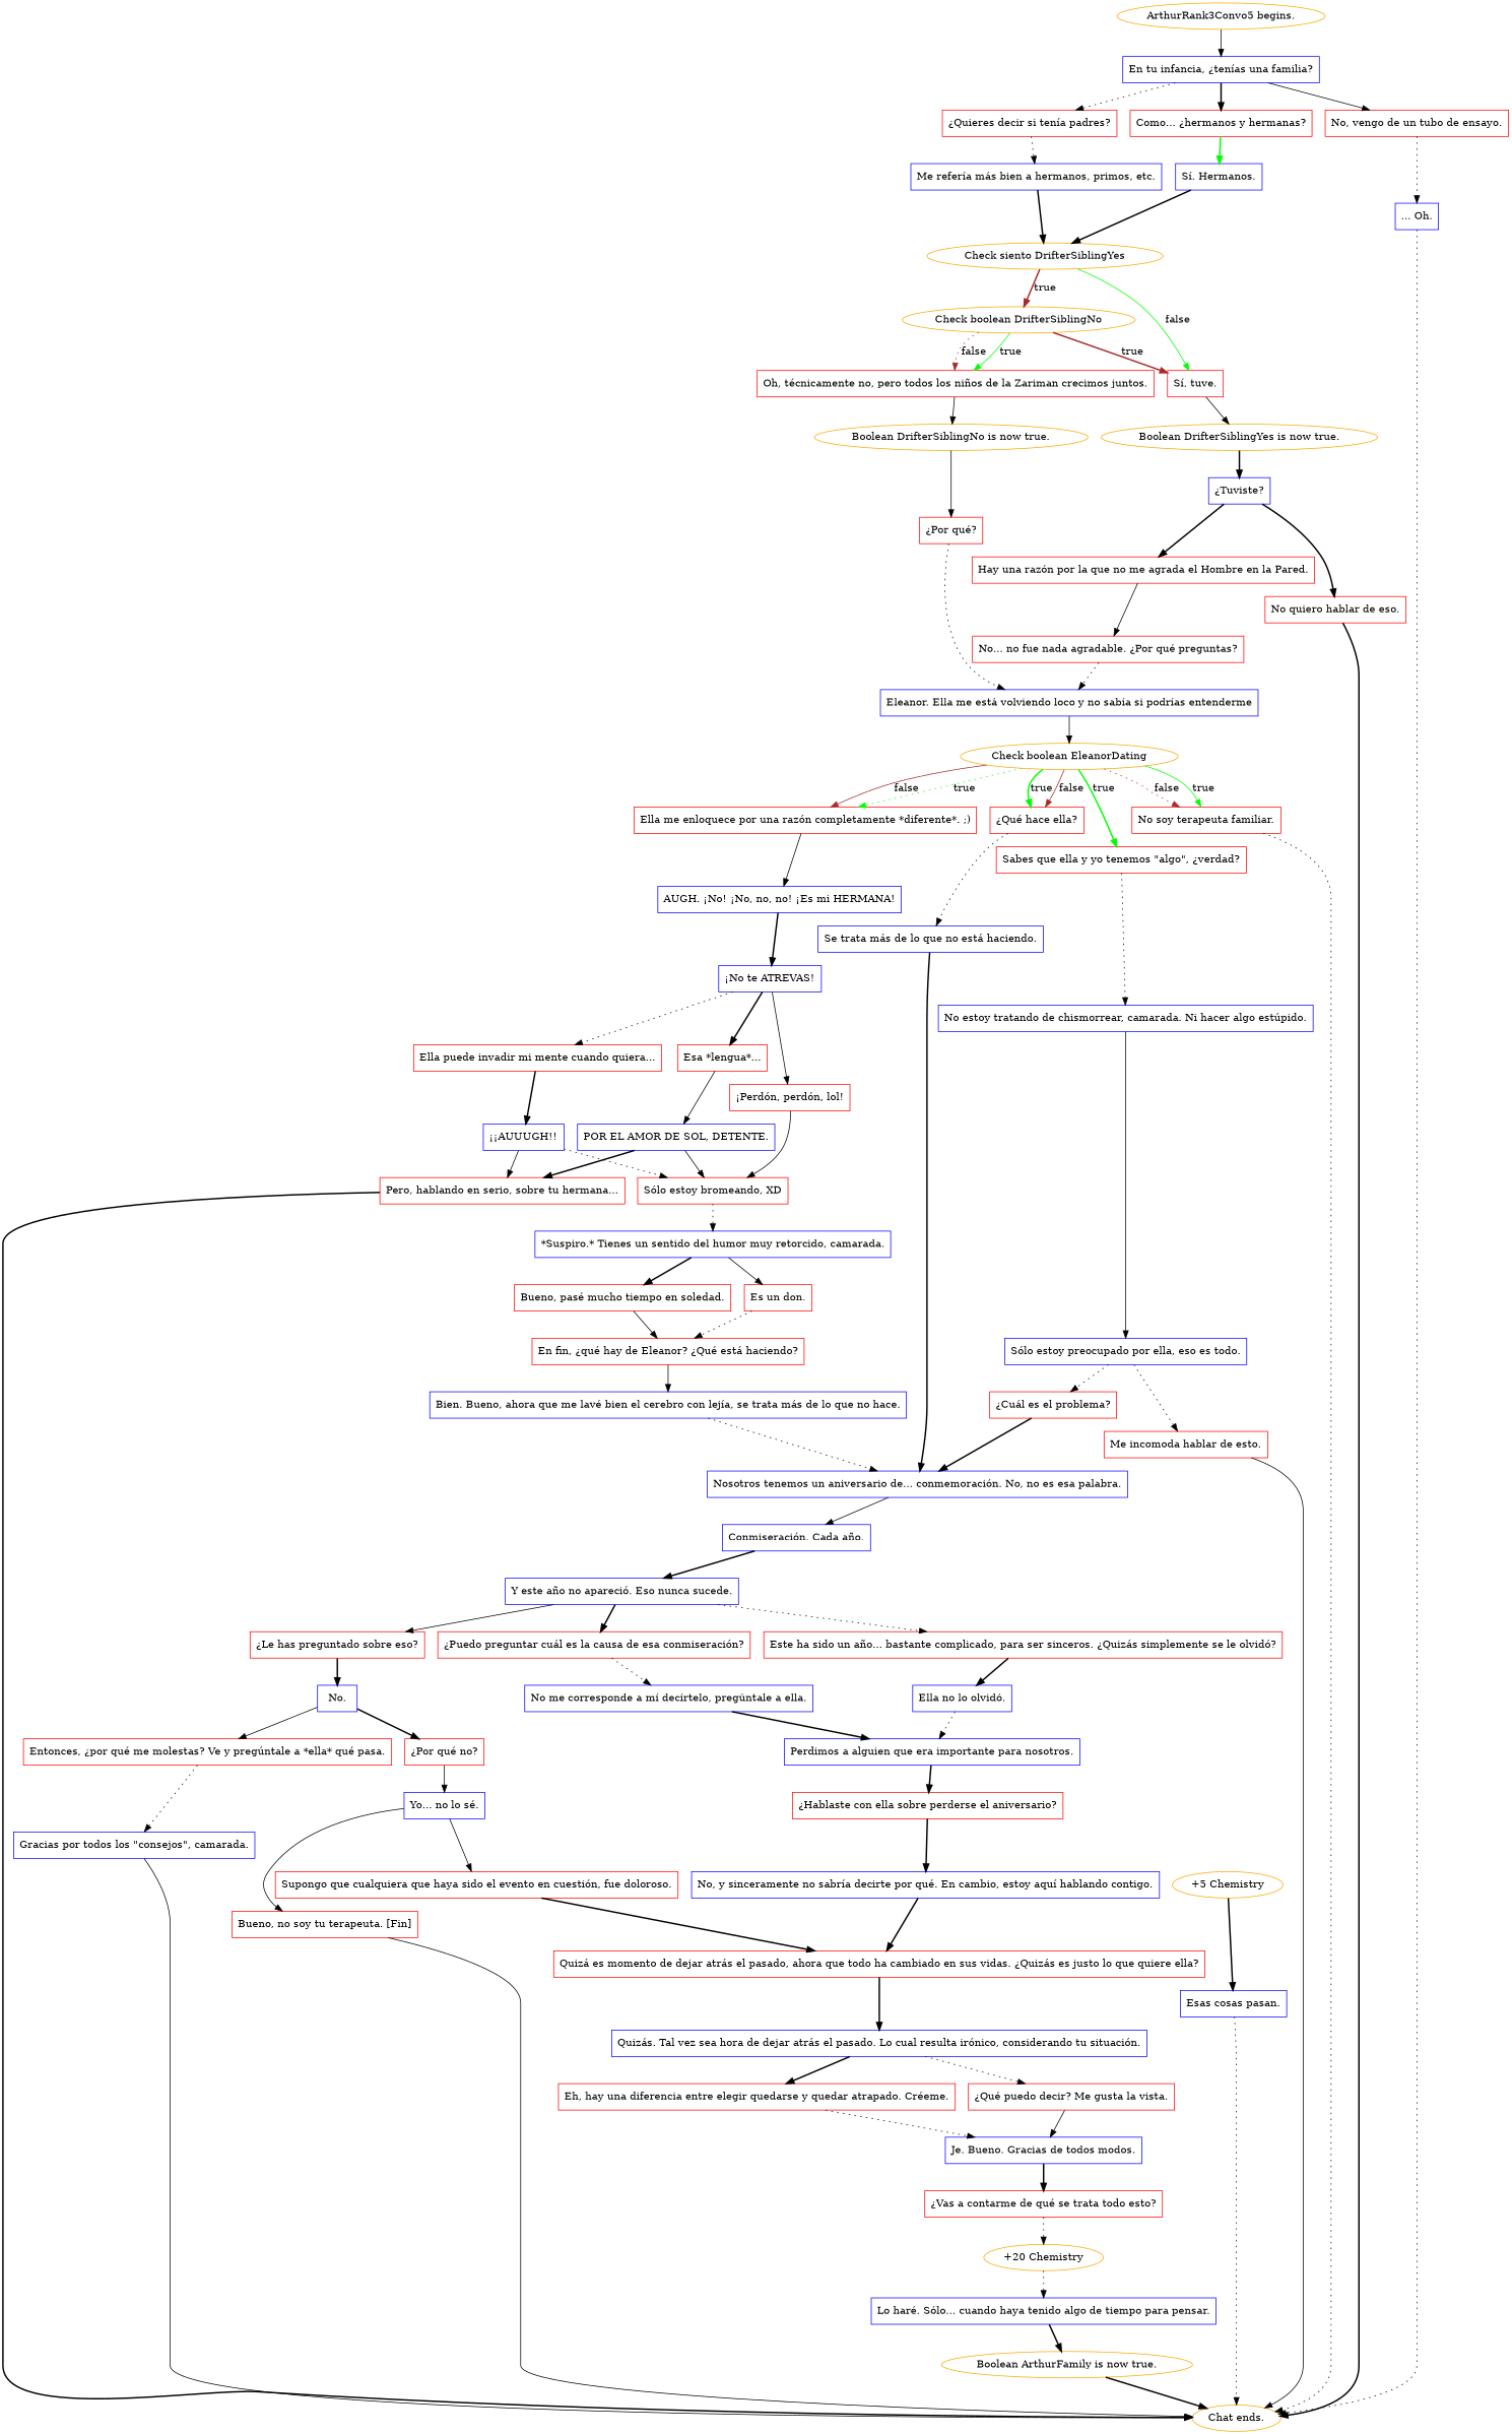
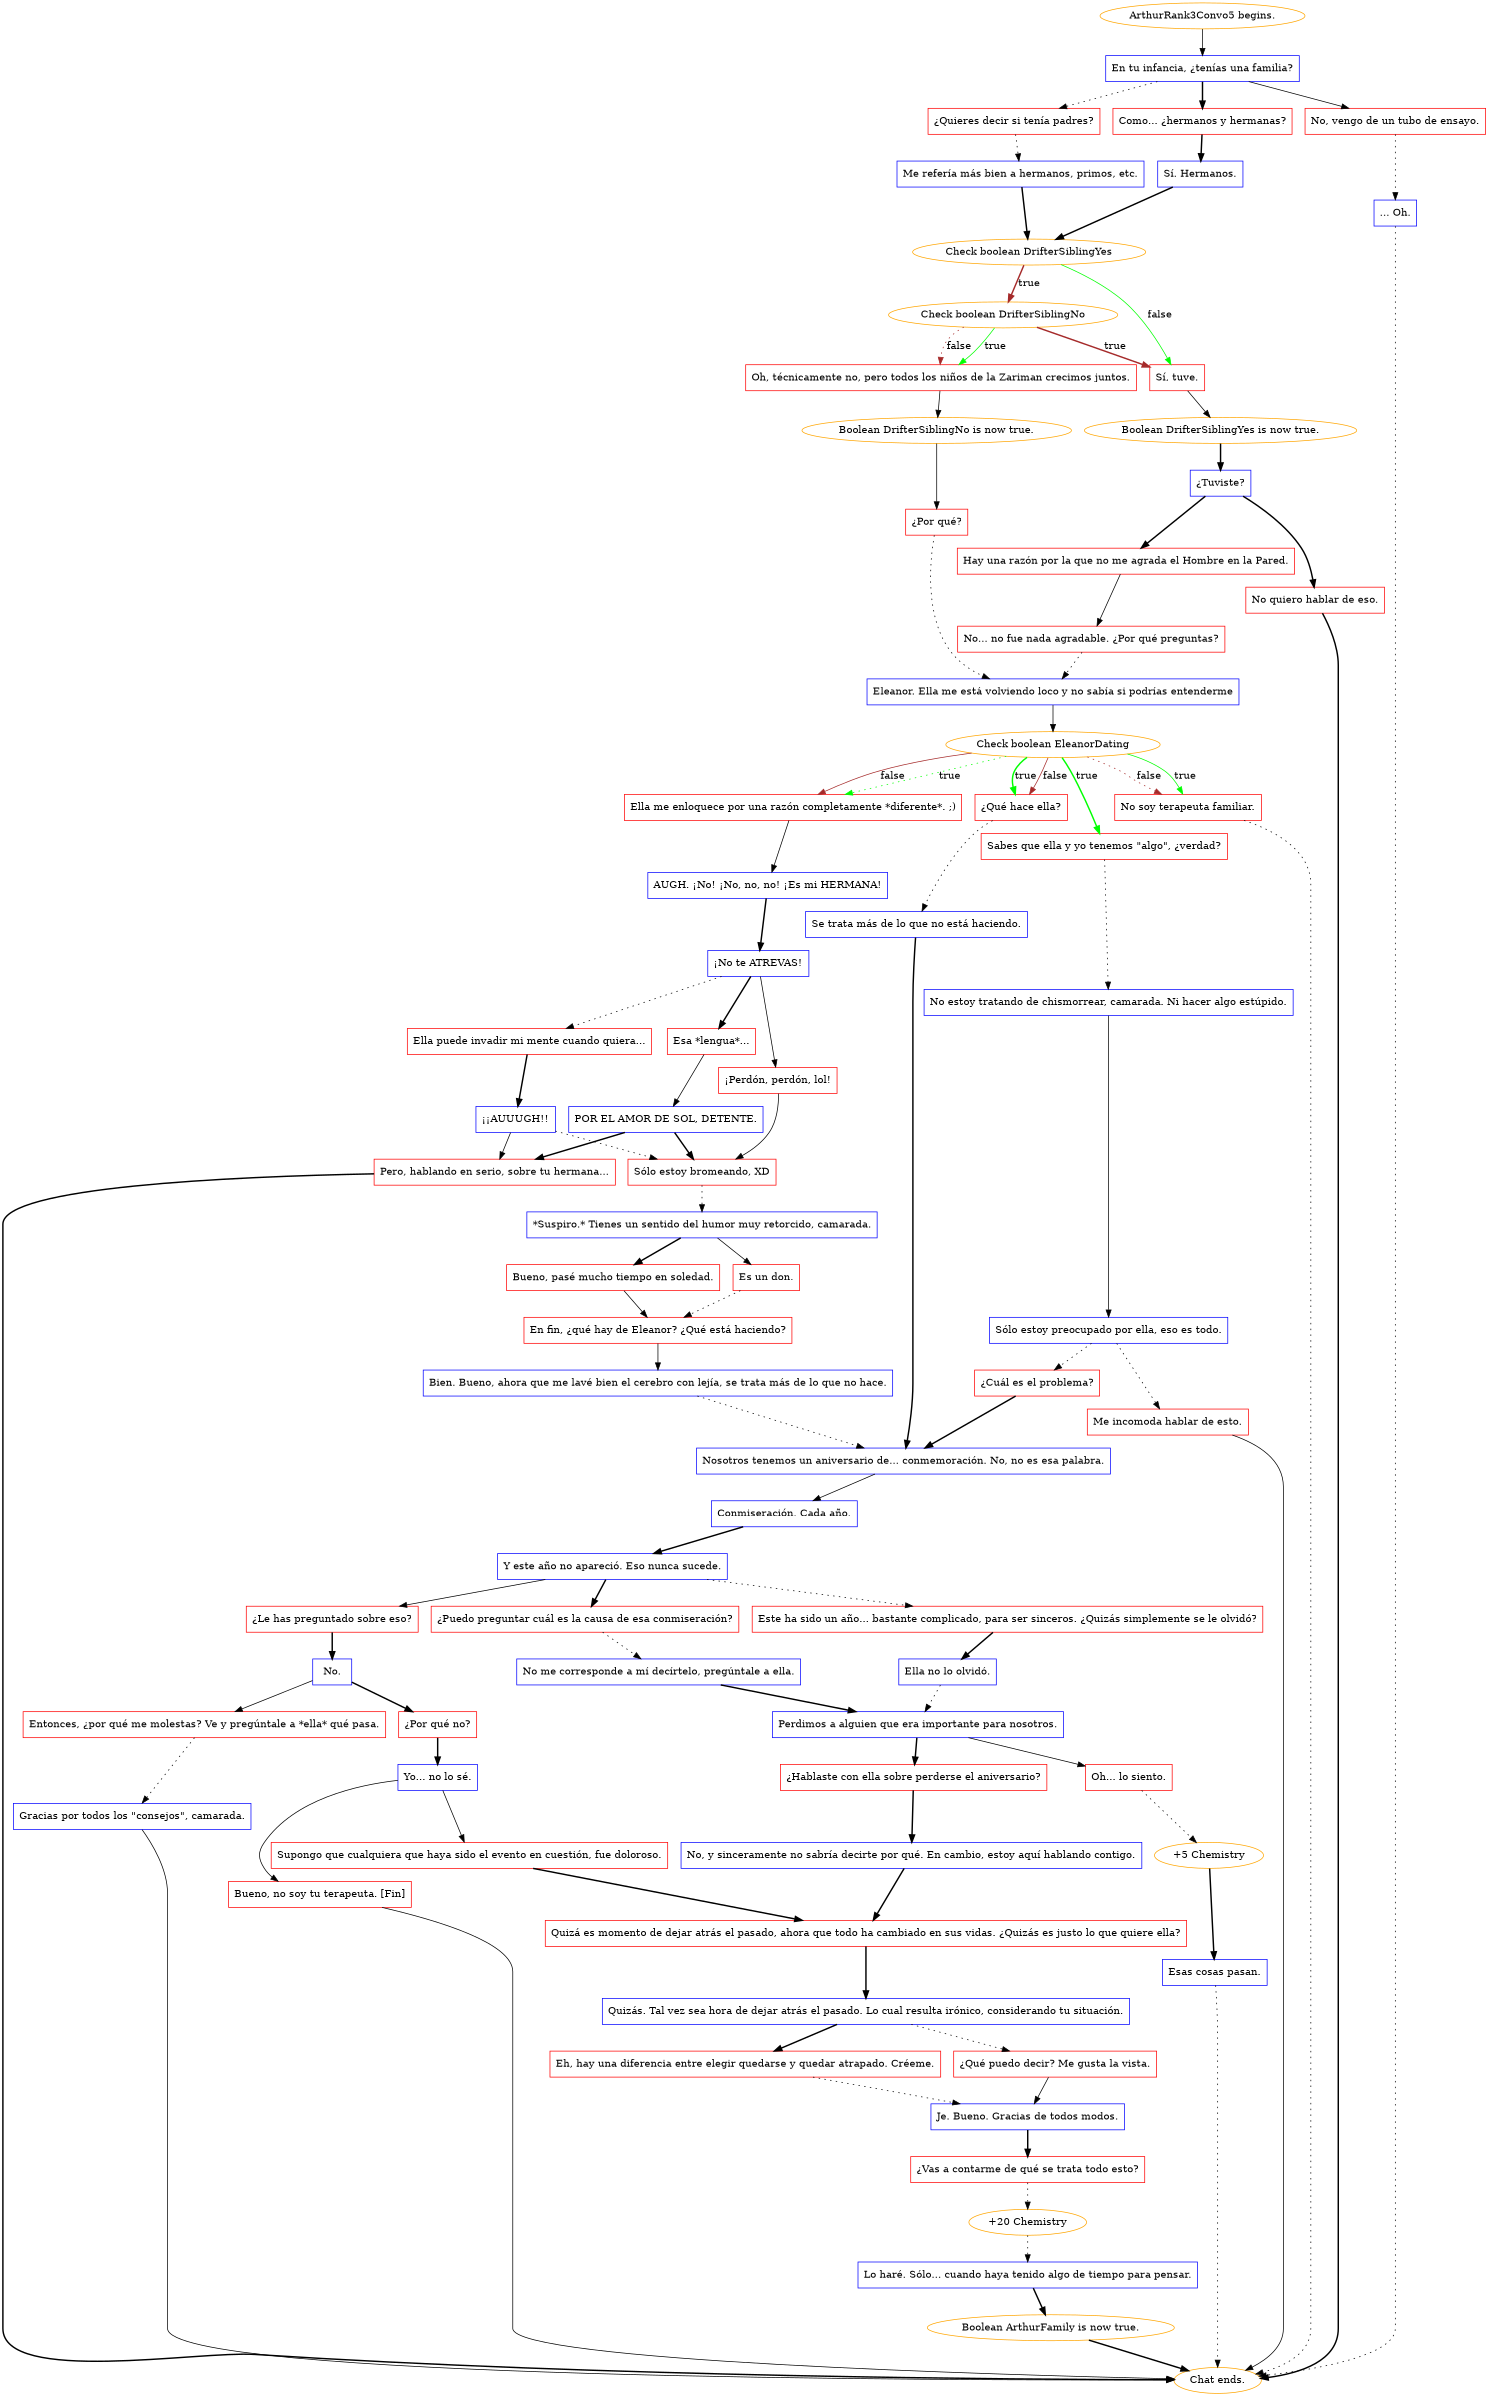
  digraph {
    node [color=red shape=box]
    edge [style=bold]
    "ArthurRank3Convo5 begins." [color=orange shape=""]
    n2 [color=blue label="En tu infancia, ¿tenías una familia?"]
    n3 [label="Como... ¿hermanos y hermanas?"]
    n4 [label="¿Quieres decir si tenía padres?"]
    n5 [label="No, vengo de un tubo de ensayo."]
    n6 [color=blue label="Sí. Hermanos."]
    n7 [color=blue label="Me refería más bien a hermanos, primos, etc."]
    n8 [color=blue label="... Oh."]
-   n9 [color=orange label="Check siento DrifterSiblingYes" shape=""]
+   n9 [color=orange label="Check boolean DrifterSiblingYes" shape=""]
    "Chat ends." [color=orange shape=""]
    n11 [label="Sí, tuve."]
    n12 [color=orange label="Check boolean DrifterSiblingNo" shape=""]
    n13 [color=orange label="Boolean DrifterSiblingYes is now true." shape=""]
    n14 [label="Oh, técnicamente no, pero todos los niños de la Zariman crecimos juntos."]
    n15 [color=blue label="¿Tuviste?"]
    n16 [color=orange label="Boolean DrifterSiblingNo is now true." shape=""]
    n17 [label="Hay una razón por la que no me agrada el Hombre en la Pared."]
    n18 [label="No quiero hablar de eso."]
    n19 [label="¿Por qué?"]
    n20 [label="No... no fue nada agradable. ¿Por qué preguntas?"]
    n21 [color=blue label="Eleanor. Ella me está volviendo loco y no sabía si podrías entenderme"]
    n22 [color=orange label="Check boolean EleanorDating" shape=""]
    n23 [label="Sabes que ella y yo tenemos \"algo\", ¿verdad?"]
    n24 [label="¿Qué hace ella?"]
    n25 [label="Ella me enloquece por una razón completamente *diferente*. ;)"]
    n26 [label="No soy terapeuta familiar."]
    n27 [color=blue label="No estoy tratando de chismorrear, camarada. Ni hacer algo estúpido."]
    n28 [color=blue label="Se trata más de lo que no está haciendo."]
    n29 [color=blue label="AUGH. ¡No! ¡No, no, no! ¡Es mi HERMANA!"]
    n30 [color=blue label="Sólo estoy preocupado por ella, eso es todo."]
    n31 [color=blue label="Nosotros tenemos un aniversario de... conmemoración. No, no es esa palabra."]
    n32 [color=blue label="¡No te ATREVAS!"]
    n33 [label="¿Cuál es el problema?"]
    n34 [label="Me incomoda hablar de esto."]
    n35 [color=blue label="Conmiseración. Cada año."]
    n36 [label="¡Perdón, perdón, lol!"]
    n37 [label="Esa *lengua*..."]
    n38 [label="Ella puede invadir mi mente cuando quiera..."]
    n39 [color=blue label="Y este año no apareció. Eso nunca sucede."]
    n40 [label="Sólo estoy bromeando, XD"]
    n41 [color=blue label="POR EL AMOR DE SOL, DETENTE."]
    n42 [color=blue label="¡¡AUUUGH!!"]
    n43 [label="Este ha sido un año... bastante complicado, para ser sinceros. ¿Quizás simplemente se le olvidó?"]
    n44 [label="¿Puedo preguntar cuál es la causa de esa conmiseración?"]
    n45 [label="¿Le has preguntado sobre eso?"]
    n46 [color=blue label="*Suspiro.* Tienes un sentido del humor muy retorcido, camarada."]
    n47 [label="Pero, hablando en serio, sobre tu hermana..."]
    n48 [color=blue label="Ella no lo olvidó."]
    n49 [color=blue label="No me corresponde a mí decírtelo, pregúntale a ella."]
    n50 [color=blue label="No."]
    n51 [label="Bueno, pasé mucho tiempo en soledad."]
    n52 [label="Es un don."]
    n53 [color=blue label="Perdimos a alguien que era importante para nosotros."]
    n54 [label="¿Por qué no?"]
    n55 [label="Entonces, ¿por qué me molestas? Ve y pregúntale a *ella* qué pasa."]
    n56 [label="En fin, ¿qué hay de Eleanor? ¿Qué está haciendo?"]
    n57 [label="¿Hablaste con ella sobre perderse el aniversario?"]
+   n58 [label="Oh... lo siento."]
    n59 [color=blue label="Yo... no lo sé."]
    n60 [color=blue label="Gracias por todos los \"consejos\", camarada."]
    n61 [color=blue label="Bien. Bueno, ahora que me lavé bien el cerebro con lejía, se trata más de lo que no hace."]
    n62 [color=blue label="No, y sinceramente no sabría decirte por qué. En cambio, estoy aquí hablando contigo."]
    n63 [color=orange label="+5 Chemistry" shape=""]
    n64 [label="Supongo que cualquiera que haya sido el evento en cuestión, fue doloroso."]
    n65 [label="Bueno, no soy tu terapeuta. [Fin]"]
    n66 [label="Quizá es momento de dejar atrás el pasado, ahora que todo ha cambiado en sus vidas. ¿Quizás es justo lo que quiere ella?"]
    n67 [color=blue label="Esas cosas pasan."]
    n68 [color=blue label="Quizás. Tal vez sea hora de dejar atrás el pasado. Lo cual resulta irónico, considerando tu situación."]
    n69 [label="Eh, hay una diferencia entre elegir quedarse y quedar atrapado. Créeme."]
    n70 [label="¿Qué puedo decir? Me gusta la vista."]
    n71 [color=blue label="Je. Bueno. Gracias de todos modos."]
    n72 [label="¿Vas a contarme de qué se trata todo esto?"]
    n73 [color=orange label="+20 Chemistry" shape=""]
    n74 [color=blue label="Lo haré. Sólo... cuando haya tenido algo de tiempo para pensar."]
    n75 [color=orange label="Boolean ArthurFamily is now true." shape=""]
    "ArthurRank3Convo5 begins." -> n2 [style=solid]
    n2 -> n3
    n2 -> n4 [style=dotted]
    n2 -> n5 [style=solid]
-   n3 -> n6 [color=green]
+   n3 -> n6
    n4 -> n7 [style=dotted]
    n5 -> n8 [style=dotted]
    n6 -> n9
    n7 -> n9
    n8 -> "Chat ends." [style=dotted]
    n9 -> n11 [color=green label=false style=solid]
    n9 -> n12 [color=brown label=true]
    n11 -> n13 [style=solid]
    n12 -> n11 [color=brown label=true]
    n12 -> n14 [color=green label=true style=solid]
    n12 -> n14 [color=brown label=false style=dotted]
    n13 -> n15
    n14 -> n16 [style=solid]
    n15 -> n17
    n15 -> n18
    n16 -> n19 [style=solid]
    n17 -> n20 [style=solid]
    n18 -> "Chat ends."
    n19 -> n21 [style=dotted]
    n20 -> n21 [style=dotted]
    n21 -> n22 [style=solid]
    n22 -> n23 [color=green label=true]
    n22 -> n24 [color=green label=true]
    n22 -> n24 [color=brown label=false style=solid]
    n22 -> n25 [color=green label=true style=dotted]
    n22 -> n25 [color=brown label=false style=solid]
    n22 -> n26 [color=green label=true style=solid]
    n22 -> n26 [color=brown label=false style=dotted]
    n23 -> n27 [style=dotted]
    n24 -> n28 [style=dotted]
    n25 -> n29 [style=solid]
    n26 -> "Chat ends." [style=dotted]
    n27 -> n30 [style=solid]
    n28 -> n31
    n29 -> n32
    n30 -> n33 [style=dotted]
    n30 -> n34 [style=dotted]
    n31 -> n35 [style=solid]
    n32 -> n36 [style=solid]
    n32 -> n37
    n32 -> n38 [style=dotted]
    n33 -> n31
    n34 -> "Chat ends." [style=solid]
    n35 -> n39
    n36 -> n40 [style=solid]
    n37 -> n41 [style=solid]
    n38 -> n42
    n39 -> n43 [style=dotted]
    n39 -> n44
    n39 -> n45 [style=solid]
    n40 -> n46 [style=dotted]
-   n41 -> n40 [style=solid]
+   n41 -> n40
    n41 -> n47
    n42 -> n40 [style=dotted]
    n42 -> n47 [style=solid]
    n43 -> n48
    n44 -> n49 [style=dotted]
    n45 -> n50
    n46 -> n51
    n46 -> n52 [style=solid]
    n47 -> "Chat ends."
    n48 -> n53 [style=dotted]
    n49 -> n53
    n50 -> n54
    n50 -> n55 [style=solid]
    n51 -> n56 [style=solid]
    n52 -> n56 [style=dotted]
    n53 -> n57
-   n54 -> n59 [style=solid]
+   n53 -> n58 [style=solid]
+   n54 -> n59
    n55 -> n60 [style=dotted]
    n56 -> n61 [style=solid]
    n57 -> n62
+   n58 -> n63 [style=dotted]
    n59 -> n64 [style=solid]
    n59 -> n65 [style=solid]
    n60 -> "Chat ends." [style=solid]
    n61 -> n31 [style=dotted]
    n62 -> n66
    n63 -> n67
    n64 -> n66
    n65 -> "Chat ends." [style=solid]
    n66 -> n68
    n67 -> "Chat ends." [style=dotted]
    n68 -> n69
    n68 -> n70 [style=dotted]
    n69 -> n71 [style=dotted]
    n70 -> n71 [style=solid]
    n71 -> n72
    n72 -> n73 [style=dotted]
    n73 -> n74 [style=dotted]
    n74 -> n75
    n75 -> "Chat ends."
  }
